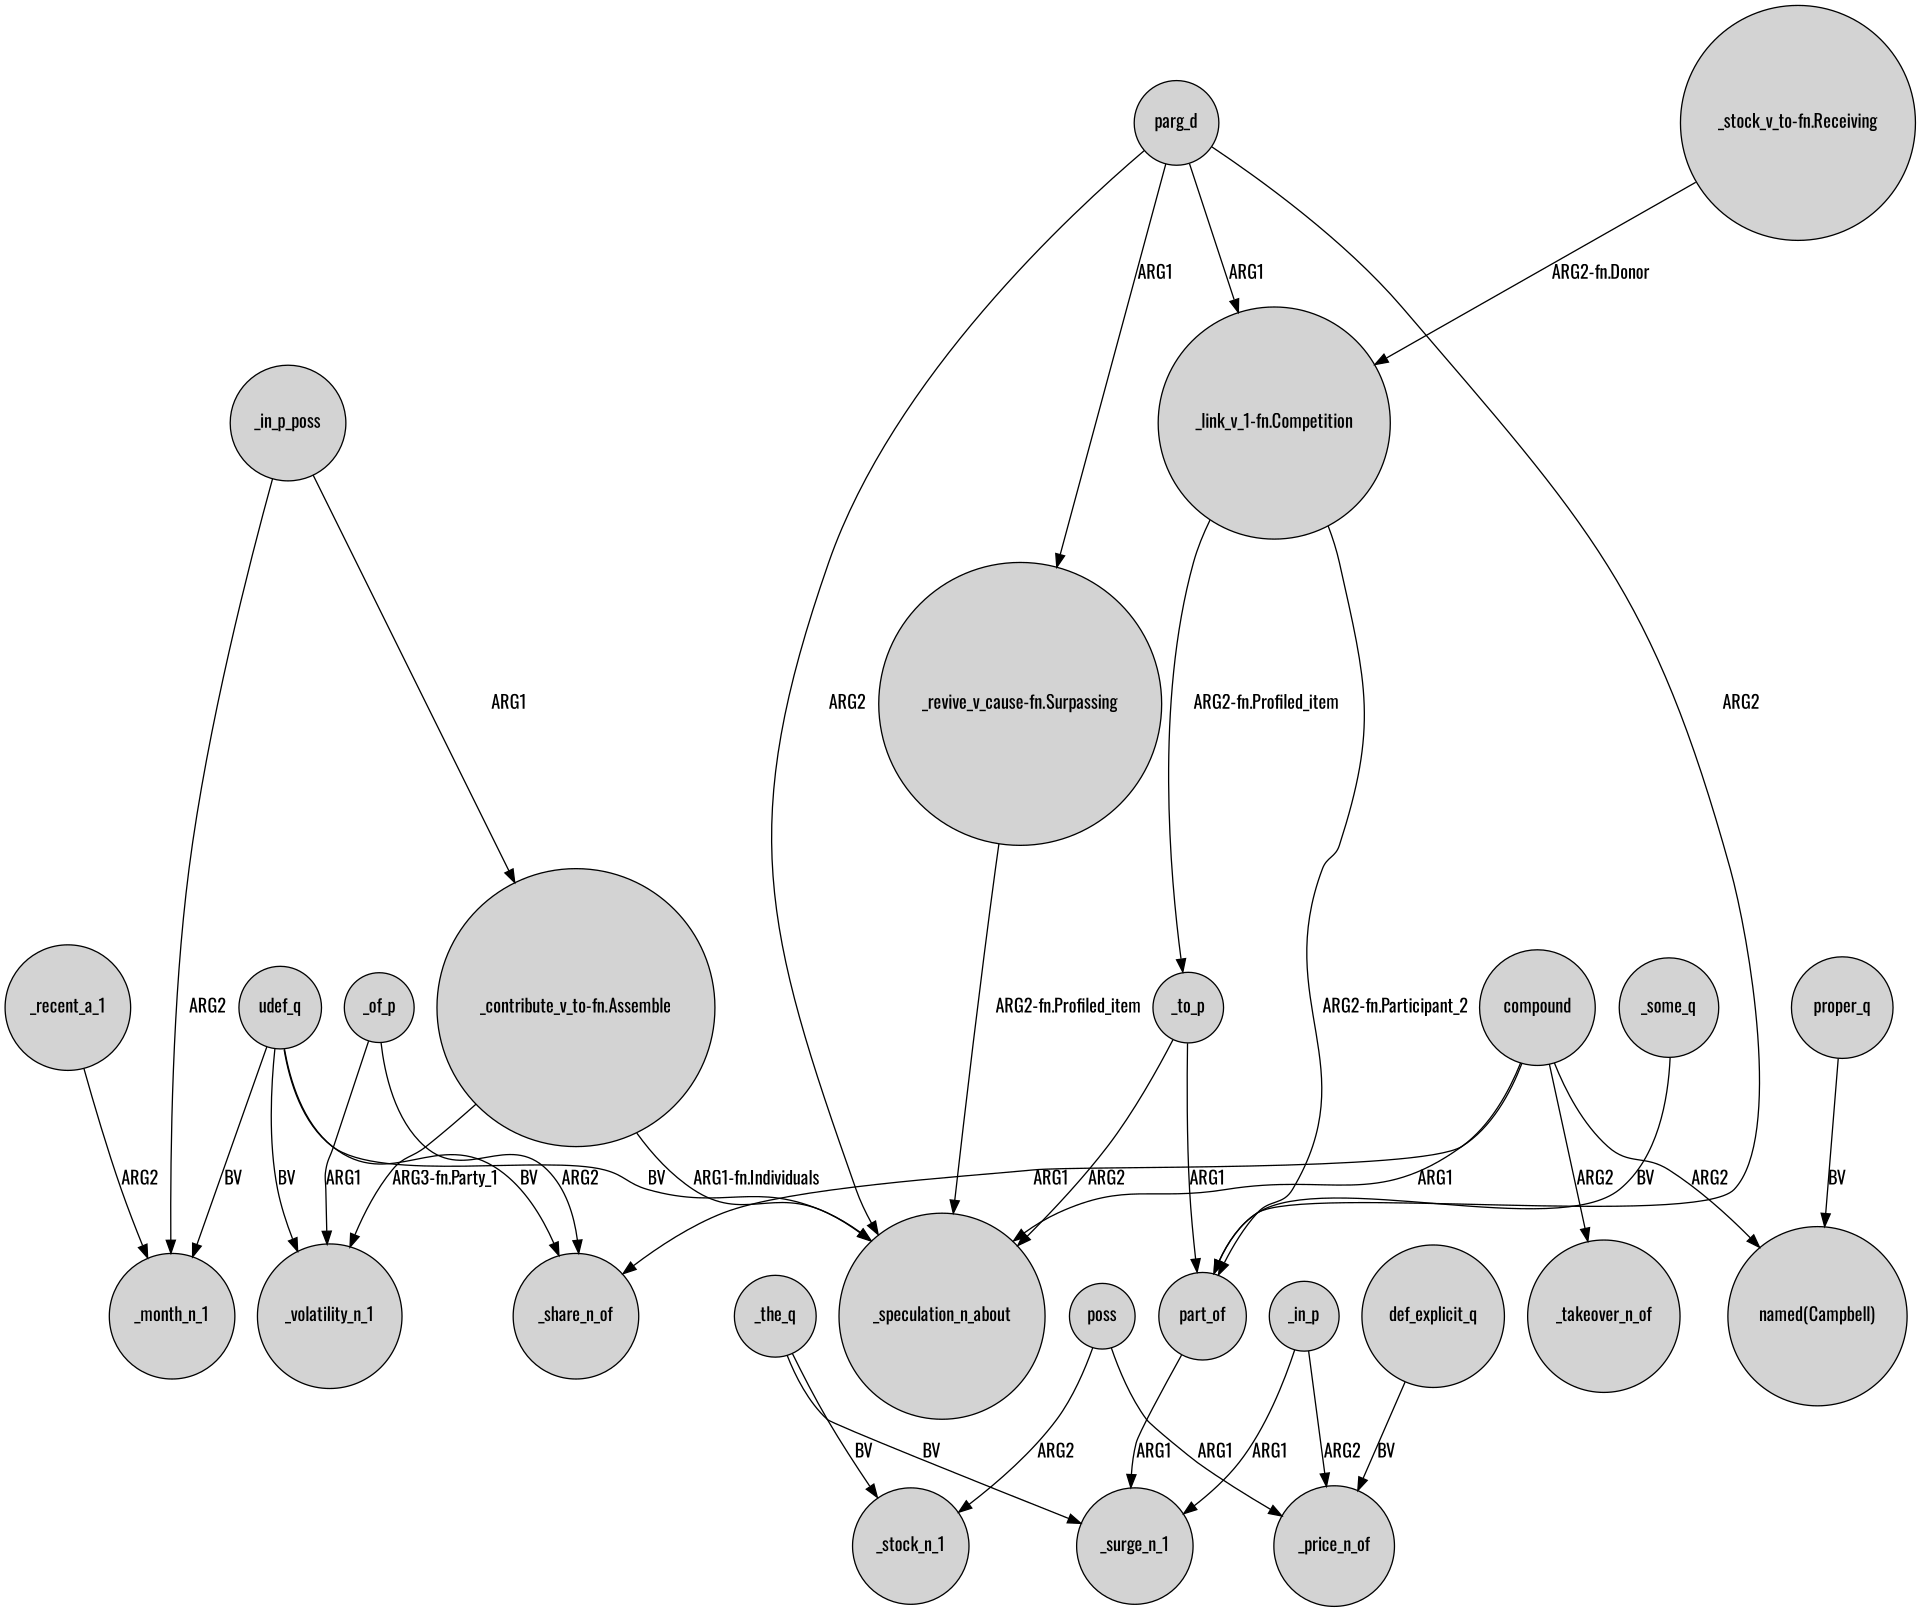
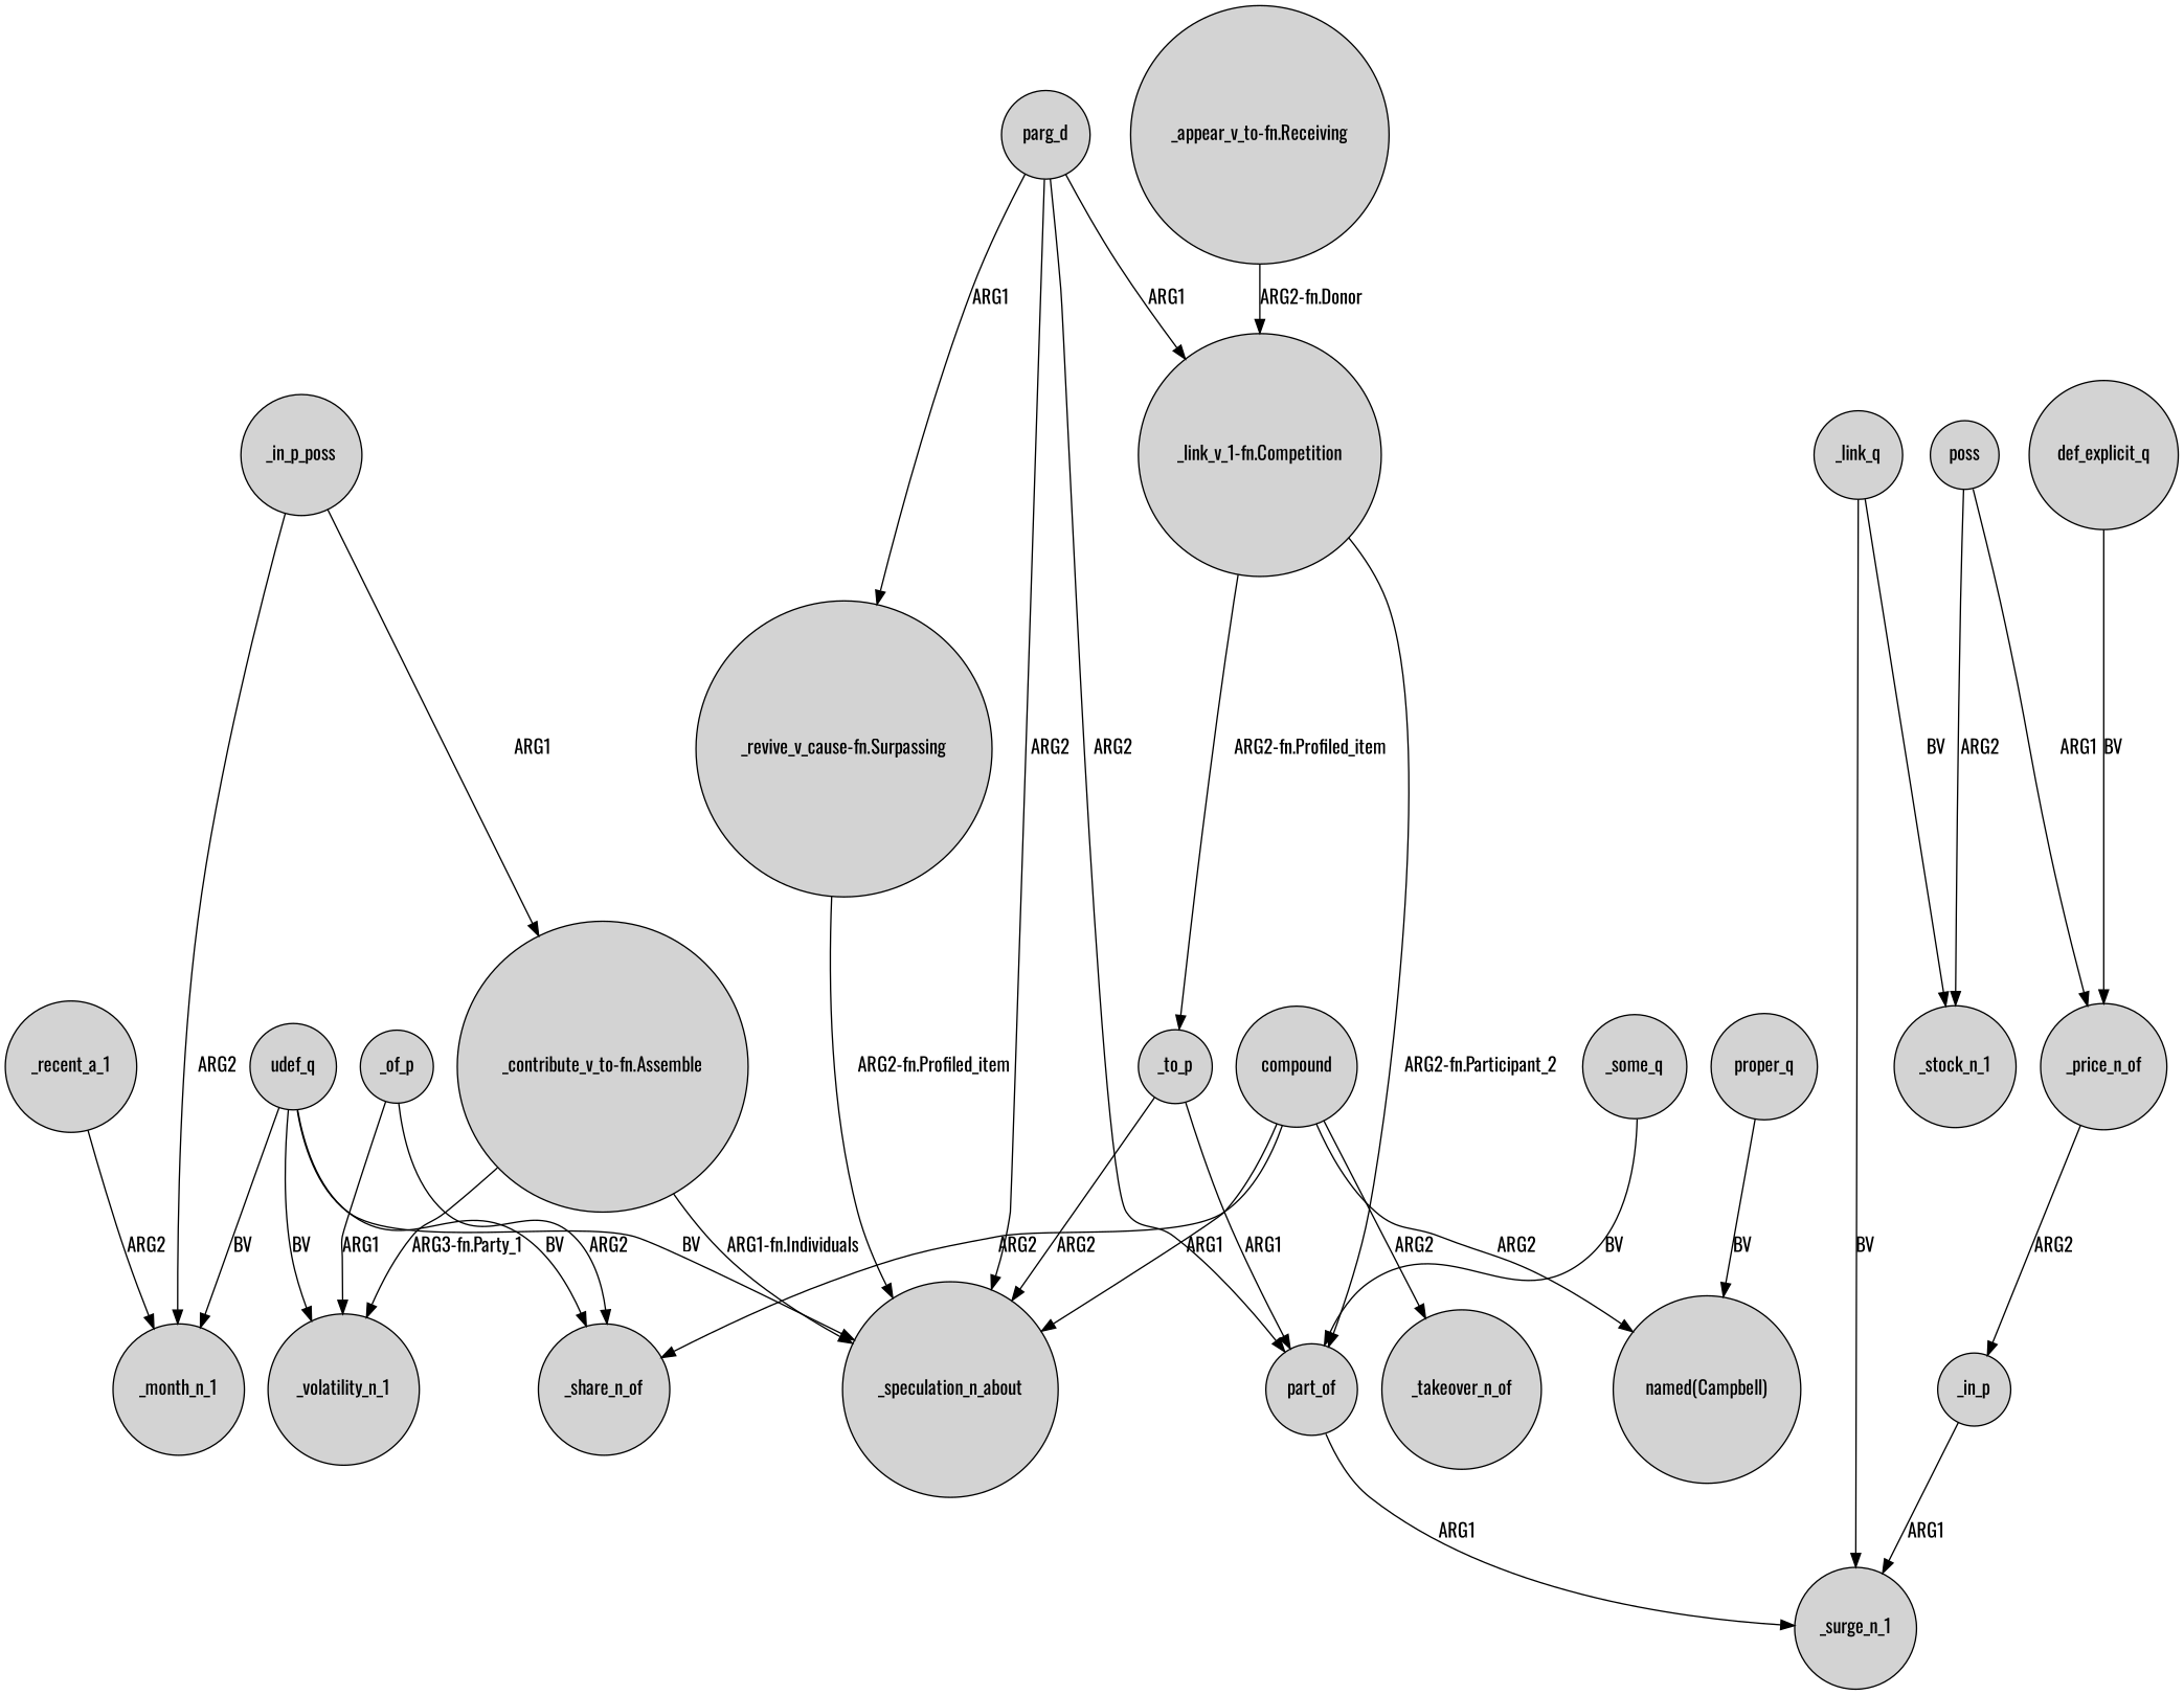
  digraph {
    fontname=Oswald
    node [fontname=Oswald shape=circle style=filled]
    edge [fontname=Oswald]
    udef_q
    _month_n_1
    _speculation_n_about
    _volatility_n_1
    _share_n_of
    "_link_v_1-fn.Competition"
    part_of
    _to_p
    _surge_n_1
    compound
    _takeover_n_of
    "named(Campbell)"
    _of_p
    "_contribute_v_to-fn.Assemble"
    parg_d
    "_revive_v_cause-fn.Surpassing"
    n17 [label=_in_p_poss]
    poss
    _price_n_of
    _stock_n_1
-   _the_q
+   _the_q [label=_link_q]
    _recent_a_1
    proper_q
    _in_p
    _some_q
-   "_appear_v_to-fn.Receiving" [label="_stock_v_to-fn.Receiving"]
+   "_appear_v_to-fn.Receiving"
    def_explicit_q
    udef_q -> _month_n_1 [label=BV]
    udef_q -> _speculation_n_about [label=BV]
    udef_q -> _volatility_n_1 [label=BV]
    udef_q -> _share_n_of [label=BV]
    "_link_v_1-fn.Competition" -> part_of [label="ARG2-fn.Participant_2"]
    "_link_v_1-fn.Competition" -> _to_p [label="ARG2-fn.Profiled_item"]
    part_of -> _surge_n_1 [label=ARG1]
    _to_p -> _speculation_n_about [label=ARG2]
    _to_p -> part_of [label=ARG1]
    compound -> _speculation_n_about [label=ARG1]
-   compound -> _share_n_of [label=ARG1]
+   compound -> _share_n_of [label=ARG2]
    compound -> _takeover_n_of [label=ARG2]
    compound -> "named(Campbell)" [label=ARG2]
    _of_p -> _volatility_n_1 [label=ARG1]
    _of_p -> _share_n_of [label=ARG2]
    "_contribute_v_to-fn.Assemble" -> _speculation_n_about [label="ARG1-fn.Individuals"]
    "_contribute_v_to-fn.Assemble" -> _volatility_n_1 [label="ARG3-fn.Party_1"]
    parg_d -> _speculation_n_about [label=ARG2]
    parg_d -> "_link_v_1-fn.Competition" [label=ARG1]
    parg_d -> part_of [label=ARG2]
    parg_d -> "_revive_v_cause-fn.Surpassing" [label=ARG1]
    "_revive_v_cause-fn.Surpassing" -> _speculation_n_about [label="ARG2-fn.Profiled_item"]
    n17 -> _month_n_1 [label=ARG2]
    n17 -> "_contribute_v_to-fn.Assemble" [label=ARG1]
    poss -> _price_n_of [label=ARG1]
    poss -> _stock_n_1 [label=ARG2]
    _the_q -> _surge_n_1 [label=BV]
    _the_q -> _stock_n_1 [label=BV]
    _recent_a_1 -> _month_n_1 [label=ARG2]
    proper_q -> "named(Campbell)" [label=BV]
    _in_p -> _surge_n_1 [label=ARG1]
-   _in_p -> _price_n_of [label=ARG2]
+   _price_n_of -> _in_p [label=ARG2]
    _some_q -> part_of [label=BV]
    "_appear_v_to-fn.Receiving" -> "_link_v_1-fn.Competition" [label="ARG2-fn.Donor"]
    def_explicit_q -> _price_n_of [label=BV]
  }
